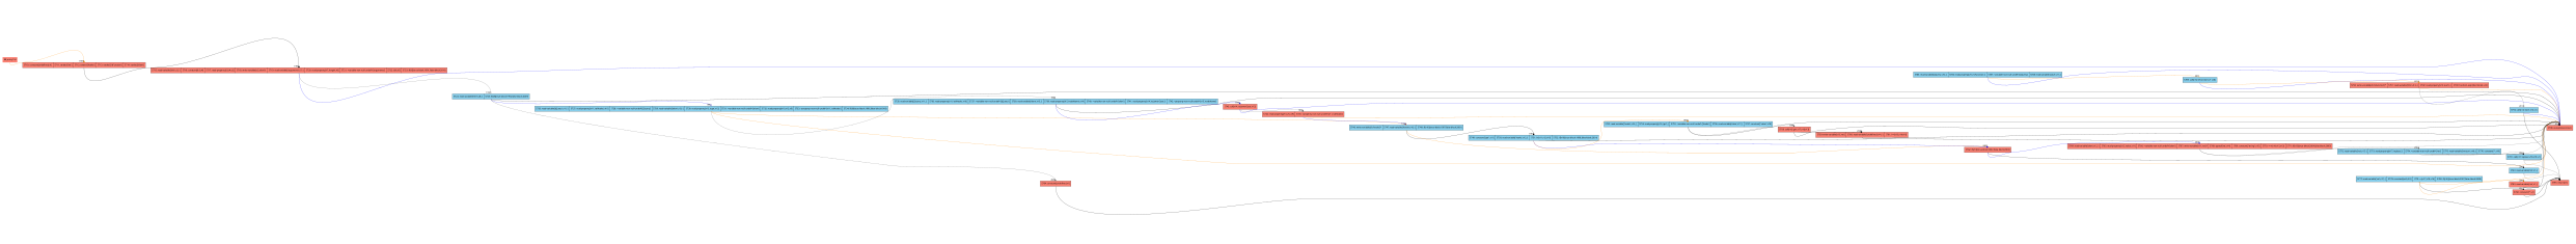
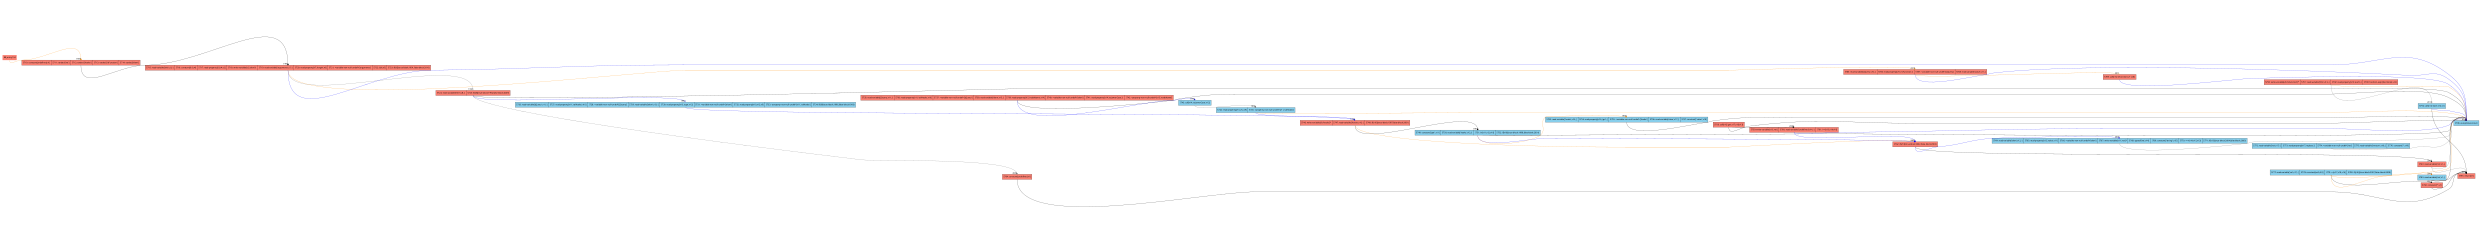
  digraph {
    fontname="Noto Sans"
    rankdir=LR
    node [fillcolor=skyblue fontname="Noto Sans" shape=record style=filled]
    edge [arrowhead=onormal color=black fontname="Noto Sans" headport=n tailport=s]
    n1 [fillcolor=salmon label=BB_entry134 shape=none]
    n2 [fillcolor=salmon label="{5710: constant[undefined,v1]|5711: vardecl['ret']|5712: vardecl['hooks']|5713: vardecl['isFunction']|5714: vardecl['elem']}"]
    n3 [fillcolor=salmon label="{5715: read-variable['this',v3,-]|5716: constant[0.0,v4]|5717: read-property[v3,v4,v2]|5718: write-variable[v2,'elem']*|5719: read-variable['arguments',v7,-]|5720: read-property[v7,'length',v6]|5721: \<variable-non-null-undef\>['arguments']|5722: ![v6,v5]|5723: if[v5](true-block:1991,false-block:2010)}"]
-   n4 [label="{5724: read-variable['elem',v8,-]|5725: if[v8](true-block:1992,false-block:2009)}"]
-   n5 [label="{5785: read-variable['jQuery',v10,-]|5786: read-property[v10,'isFunction',-]|5787: \<variable-non-null-undef\>['jQuery']|5788: read-variable['value',v11,-]}"]
-   n6 [fillcolor=salmon label="{5796: exceptional-return}"]
+   n4 [fillcolor=salmon label="{5724: read-variable['elem',v8,-]|5725: if[v8](true-block:1992,false-block:2009)}"]
+   n5 [fillcolor=salmon label="{5785: read-variable['jQuery',v10,-]|5786: read-property[v10,'isFunction',-]|5787: \<variable-non-null-undef\>['jQuery']|5788: read-variable['value',v11,-]}"]
+   n6 [label="{5796: exceptional-return}"]
    n7 [label="{5726: read-variable['jQuery',v11,-]|5727: read-property[v11,'valHooks',v10]|5728: \<variable-non-null-undef\>['jQuery']|5729: read-variable['elem',v13,-]|5730: read-property[v13,'type',v12]|5731: \<variable-non-null-undef\>['elem']|5732: read-property[v10,v12,v9]|5733: \<property-non-null-undef\>[v11,'valHooks']|5734: if[v9](true-block:1996,false-block:1993)}"]
    n8 [fillcolor=salmon label="{5784: constant[undefined,v1]}"]
-   n9 [label="{5789: call[v10,'isFunction',v11,v8]}"]
-   n10 [label="{5746: write-variable[v9,'hooks']*|5747: read-variable['hooks',v10,-]|5748: if[v10](true-block:1997,false-block:2001)}"]
-   n11 [label="{5735: read-variable['jQuery',v11,-]|5736: read-property[v11,'valHooks',v10]|5737: \<variable-non-null-undef\>['jQuery']|5738: read-variable['elem',v15,-]|5739: read-property[v15,'nodeName',v14]|5740: \<variable-non-null-undef\>['elem']|5741: read-property[v14,'toLowerCase',-]|5742: \<property-non-null-undef\>[v15,'nodeName']}"]
+   n9 [fillcolor=salmon label="{5789: call[v10,'isFunction',v11,v8]}"]
+   n10 [fillcolor=salmon label="{5746: write-variable[v9,'hooks']*|5747: read-variable['hooks',v10,-]|5748: if[v10](true-block:1997,false-block:2001)}"]
+   n11 [fillcolor=salmon label="{5735: read-variable['jQuery',v11,-]|5736: read-property[v11,'valHooks',v10]|5737: \<variable-non-null-undef\>['jQuery']|5738: read-variable['elem',v15,-]|5739: read-property[v15,'nodeName',v14]|5740: \<variable-non-null-undef\>['elem']|5741: read-property[v14,'toLowerCase',-]|5742: \<property-non-null-undef\>[v15,'nodeName']}"]
    n12 [fillcolor=salmon label="{5795: return[v1]}"]
    n13 [fillcolor=salmon label="{5790: write-variable[v8,'isFunction']*|5791: read-variable['this',v13,-]|5792: read-property[v13,'each',-]|5793: function-expr[function(i),v14]}"]
    n14 [fillcolor=salmon label="{5762: if[v10](true-block:2002,false-block:2003)}"]
    n15 [label="{5749: constant[\"get\",v11]|5750: read-variable['hooks',v12,-]|5751: in[v11,v12,v10]|5752: if[v10](true-block:1998,false-block:2001)}"]
-   n16 [fillcolor=salmon label="{5743: call[v14,'toLowerCase',v12]}"]
-   n17 [label="{5763: read-variable['ret',v1,-]}"]
-   n18 [fillcolor=salmon label="{5764: read-variable['elem',v12,-]|5765: read-property[v12,'value',v11]|5766: \<variable-non-null-undef\>['elem']|5767: write-variable[v11,'ret']*|5768: typeof['ret',v14]|5769: constant[\"string\",v15]|5770: ===[v14,v15,v13]|5771: if[v13](true-block:2004,false-block:2005)}"]
+   n16 [label="{5743: call[v14,'toLowerCase',v12]}"]
+   n17 [fillcolor=salmon label="{5763: read-variable['ret',v1,-]}"]
+   n18 [label="{5764: read-variable['elem',v12,-]|5765: read-property[v12,'value',v11]|5766: \<variable-non-null-undef\>['elem']|5767: write-variable[v11,'ret']*|5768: typeof['ret',v14]|5769: constant[\"string\",v15]|5770: ===[v14,v15,v13]|5771: if[v13](true-block:2004,false-block:2005)}"]
    n19 [label="{5753: read-variable['hooks',v16,-]|5754: read-property[v16,'get',-]|5755: \<variable-non-null-undef\>['hooks']|5756: read-variable['elem',v17,-]|5757: constant[\"value\",v18]}"]
-   n20 [fillcolor=salmon label="{5744: read-property[v10,v12,v9]|5745: \<property-non-null-undef\>[v11,'valHooks']}"]
+   n20 [label="{5744: read-property[v10,v12,v9]|5745: \<property-non-null-undef\>[v11,'valHooks']}"]
    n21 [label="{5772: read-variable['ret',v17,-]|5773: read-property[v17,'replace',-]|5774: \<variable-non-null-undef\>['ret']|5775: read-variable['rreturn',v18,-]|5776: constant[\"\",v19]}"]
    n22 [fillcolor=salmon label="{5758: call[v16,'get',v17,v18,v13]}"]
    n23 [fillcolor=salmon label="{5759: write-variable[v13,'ret']|5760: read-variable['undefined',v14,-]|5761: !==[v13,v14,v10]}"]
-   n24 [label="{5781: call[v17,'replace',v18,v19,v1]}"]
    n25 [label="{5777: read-variable['ret',v17,-]|5778: constant[null,v18]|5779: ==[v17,v18,v16]|5780: if[v16](true-block:2007,false-block:2008)}"]
    n26 [fillcolor=salmon label="{5782: constant[\"\",v1]}"]
-   n27 [fillcolor=salmon label="{5783: read-variable['ret',v1,-]}"]
+   n27 [label="{5783: read-variable['ret',v1,-]}"]
    n28 [label="{5794: call[v13,'each',v14,v1]}"]
    n1 -> n2 [arrowhead=box color=darkorange headlabel="    1989"]
    n2 -> n3 [arrowhead=box headlabel="      1990"]
    n3 -> n4 [color=gray40 headlabel="      1991"]
+   n3 -> n5 [arrowhead=dot color=darkorange headlabel="      2010"]
    n3 -> n6 [arrowhead=box color=blue headlabel="      2015"]
    n4 -> n6
    n4 -> n7 [color=blue headlabel="      1992"]
    n4 -> n8 [arrowhead=dot color=gray40 headlabel="      2009"]
    n5 -> n6 [arrowhead=dot color=blue]
    n5 -> n9 [color=darkorange headlabel="      2011"]
-   n7 -> n6 [arrowhead=box color=darkorange]
-   n7 -> n10 [arrowhead=dot color=darkorange headlabel="      1996"]
-   n7 -> n11 [color=gray40 headlabel="      1993"]
+   n7 -> n10 [arrowhead=dot color=blue headlabel="      1996"]
    n8 -> n12
    n9 -> n6 [arrowhead=dot color=blue]
-   n9 -> n13 [arrowhead=box color=darkorange headlabel="      2012"]
    n10 -> n14 [arrowhead=box color=darkorange headlabel="      2001"]
    n10 -> n15 [arrowhead=box headlabel="      1997"]
    n11 -> n6 [arrowhead=dot]
    n11 -> n16 [arrowhead=dot color=blue headlabel="      1994"]
    n13 -> n6 [arrowhead=box color=darkorange]
    n13 -> n28 [color=gray40 headlabel="      2013"]
    n14 -> n17 [arrowhead=dot headlabel="      2002"]
    n14 -> n18 [arrowhead=dot color=blue headlabel="      2003"]
    n15 -> n6 [arrowhead=box]
    n15 -> n14 [arrowhead=box color=blue]
    n15 -> n19 [arrowhead=box color=darkorange headlabel="      1998"]
-   n16 -> n6 [arrowhead=dot color=blue]
    n16 -> n20 [arrowhead=box color=gray40 headlabel="      1995"]
    n17 -> n6 [color=gray40]
    n17 -> n12 [arrowhead=box color=gray40 headlabel="      2014"]
    n18 -> n6 [color=gray40]
-   n18 -> n21 [arrowhead=dot color=gray40 headlabel="      2004"]
    n19 -> n6
-   n19 -> n22 [arrowhead=dot color=gray40 headlabel="      1999"]
    n20 -> n6 [color=darkorange]
    n20 -> n10 [color=blue]
    n21 -> n6 [arrowhead=dot color=gray40]
-   n21 -> n24 [arrowhead=dot headlabel="      2006"]
    n22 -> n6
    n22 -> n23 [arrowhead=box headlabel="      2000"]
-   n23 -> n6 [arrowhead=box]
-   n24 -> n6
-   n24 -> n12 [arrowhead=dot color=gray40]
+   n23 -> n6 [arrowhead=box color=blue]
+   n23 -> n14 [arrowhead=dot color=blue]
    n25 -> n6 [color=darkorange]
    n25 -> n26 [arrowhead=dot headlabel="      2007"]
    n25 -> n27 [arrowhead=dot color=darkorange headlabel="      2008"]
    n26 -> n12 [arrowhead=box]
    n27 -> n6
    n27 -> n12
    n28 -> n6 [color=blue]
    n28 -> n12 [arrowhead=box]
  }
